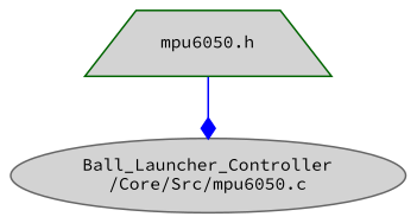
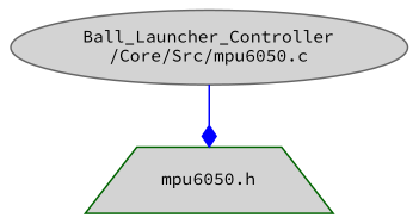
  digraph {
    fontname="Source Code Pro"
    node [fillcolor=lightgrey fontname="Source Code Pro" fontsize=10 style=filled]
    n1 [color=gray40 fontcolor=black height=0.2 label="Ball_Launcher_Controller\l/Core/Src/mpu6050.c" shape=ellipse width=0.4]
    n2 [color=darkgreen height=0.2 label="mpu6050.h" shape=trapezium width=0.4]
-   n2 -> n1 [color=blue fontname="Source Code Pro" fontsize=10 labelfontname=Helvetica labelfontsize=10 style=solid arrowhead=diamond]
+   n1 -> n2 [color=blue fontname="Source Code Pro" fontsize=10 labelfontname=Helvetica labelfontsize=10 style=solid arrowhead=diamond]
  }
